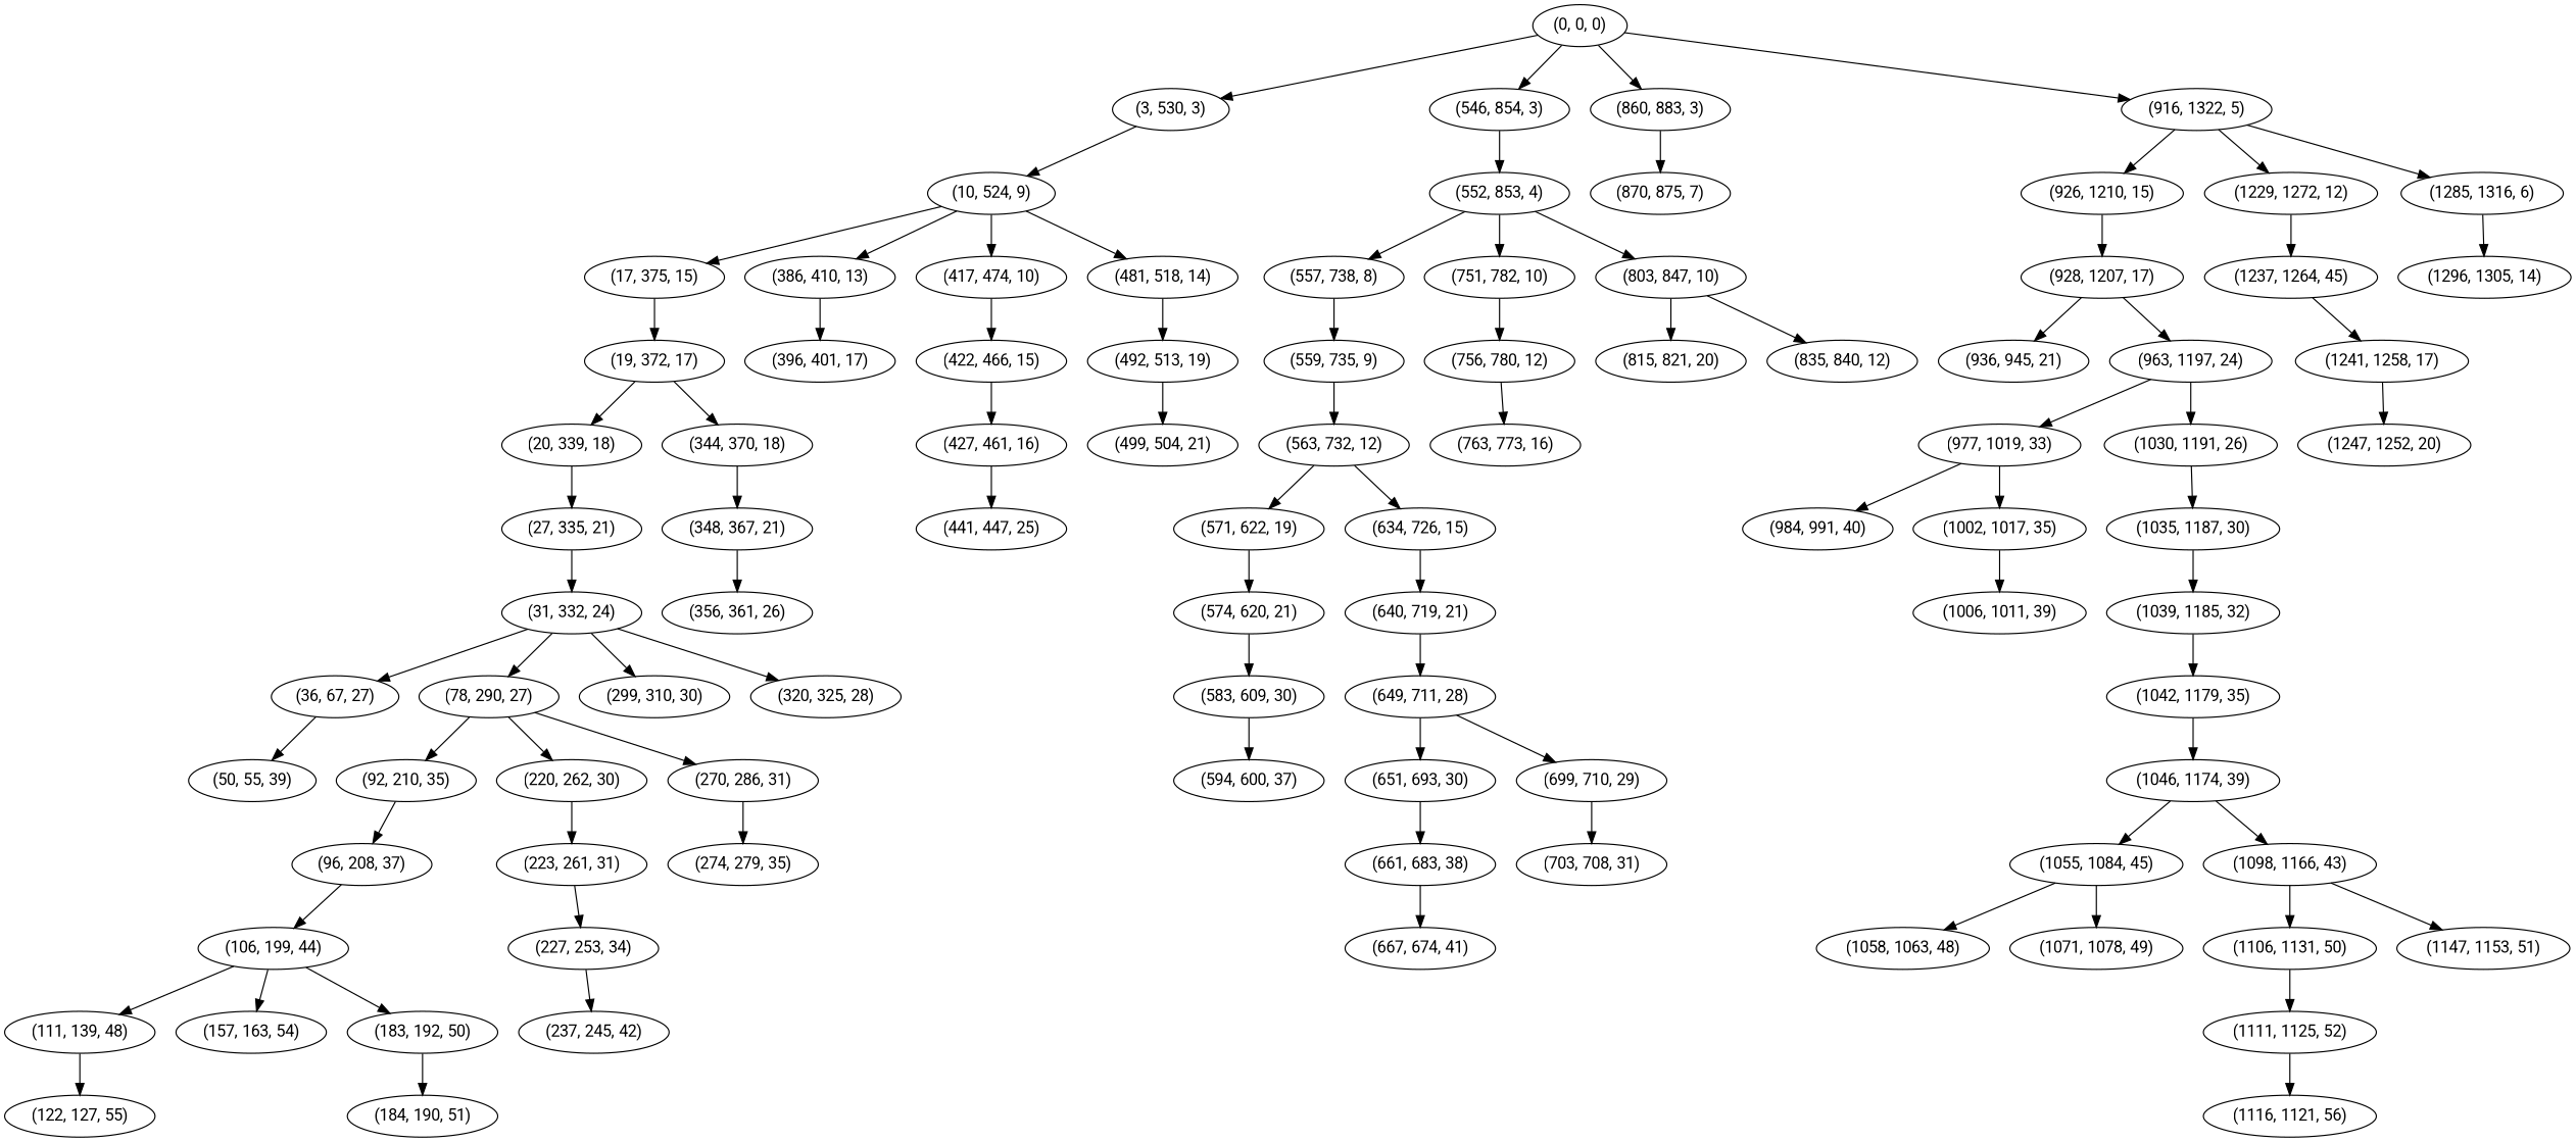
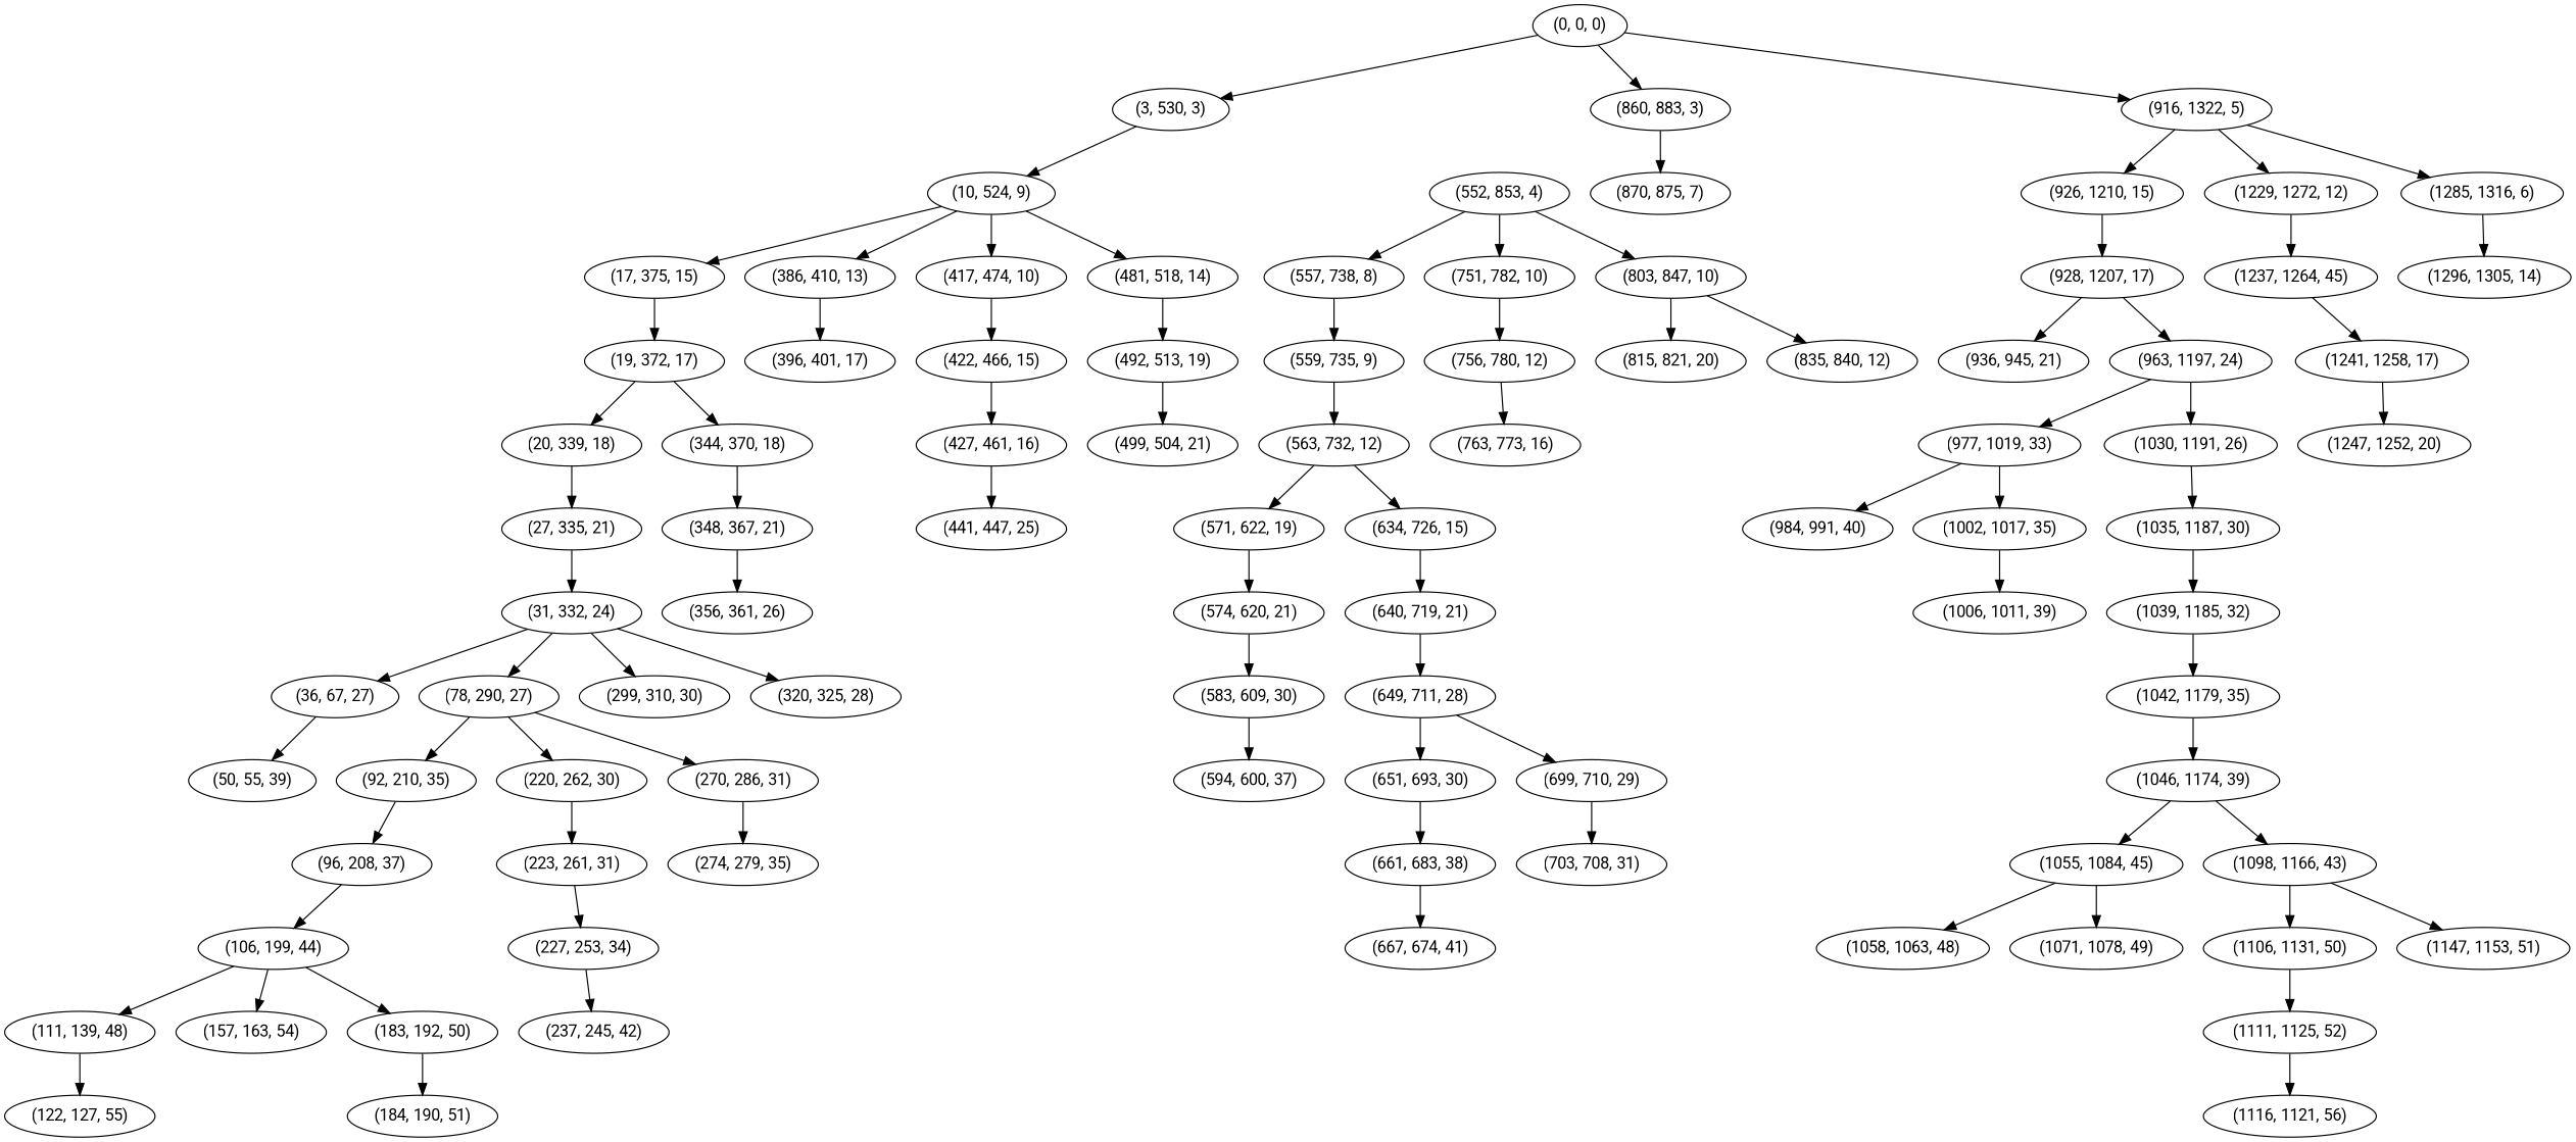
  digraph {
    fontname=Roboto
    node [fontname=Roboto]
    edge [fontname=Roboto]
    "(0, 0, 0)"
    "(3, 530, 3)"
-   "(546, 854, 3)"
    "(860, 883, 3)"
    "(916, 1322, 5)"
    "(10, 524, 9)"
    "(552, 853, 4)"
    "(870, 875, 7)"
    "(926, 1210, 15)"
    "(1229, 1272, 12)"
    "(1285, 1316, 6)"
    "(17, 375, 15)"
    "(386, 410, 13)"
    "(417, 474, 10)"
    "(481, 518, 14)"
    "(19, 372, 17)"
    "(396, 401, 17)"
    "(422, 466, 15)"
    "(492, 513, 19)"
    "(20, 339, 18)"
    "(344, 370, 18)"
    "(27, 335, 21)"
    "(348, 367, 21)"
    "(31, 332, 24)"
    "(36, 67, 27)"
    "(78, 290, 27)"
    "(299, 310, 30)"
    "(320, 325, 28)"
    "(50, 55, 39)"
    "(92, 210, 35)"
    "(220, 262, 30)"
    "(270, 286, 31)"
    "(96, 208, 37)"
    "(223, 261, 31)"
    "(274, 279, 35)"
    "(106, 199, 44)"
    "(111, 139, 48)"
    "(157, 163, 54)"
    "(183, 192, 50)"
    "(122, 127, 55)"
    "(184, 190, 51)"
    "(227, 253, 34)"
    "(237, 245, 42)"
    "(356, 361, 26)"
    "(427, 461, 16)"
    "(441, 447, 25)"
    "(499, 504, 21)"
    "(557, 738, 8)"
    "(751, 782, 10)"
    "(803, 847, 10)"
    "(559, 735, 9)"
    "(756, 780, 12)"
    "(815, 821, 20)"
    "(835, 840, 12)"
    "(563, 732, 12)"
    "(571, 622, 19)"
    "(634, 726, 15)"
    "(574, 620, 21)"
    "(640, 719, 21)"
    "(583, 609, 30)"
    "(594, 600, 37)"
    "(649, 711, 28)"
    "(651, 693, 30)"
    "(699, 710, 29)"
    "(661, 683, 38)"
    "(703, 708, 31)"
    "(667, 674, 41)"
    "(763, 773, 16)"
    "(928, 1207, 17)"
    n70 [label="(1237, 1264, 45)"]
    "(1296, 1305, 14)"
    "(936, 945, 21)"
    "(963, 1197, 24)"
    "(977, 1019, 33)"
    "(1030, 1191, 26)"
    n76 [label="(984, 991, 40)"]
    "(1002, 1017, 35)"
    "(1035, 1187, 30)"
    "(1006, 1011, 39)"
    "(1039, 1185, 32)"
    "(1042, 1179, 35)"
    "(1046, 1174, 39)"
    "(1055, 1084, 45)"
    "(1098, 1166, 43)"
    "(1058, 1063, 48)"
    "(1071, 1078, 49)"
    "(1106, 1131, 50)"
    "(1147, 1153, 51)"
    "(1111, 1125, 52)"
    "(1116, 1121, 56)"
    "(1241, 1258, 17)"
    "(1247, 1252, 20)"
    "(0, 0, 0)" -> "(3, 530, 3)"
-   "(0, 0, 0)" -> "(546, 854, 3)"
    "(0, 0, 0)" -> "(860, 883, 3)"
    "(0, 0, 0)" -> "(916, 1322, 5)"
    "(3, 530, 3)" -> "(10, 524, 9)"
-   "(546, 854, 3)" -> "(552, 853, 4)"
    "(860, 883, 3)" -> "(870, 875, 7)"
    "(916, 1322, 5)" -> "(926, 1210, 15)"
    "(916, 1322, 5)" -> "(1229, 1272, 12)"
    "(916, 1322, 5)" -> "(1285, 1316, 6)"
    "(10, 524, 9)" -> "(17, 375, 15)"
    "(10, 524, 9)" -> "(386, 410, 13)"
    "(10, 524, 9)" -> "(417, 474, 10)"
    "(10, 524, 9)" -> "(481, 518, 14)"
    "(552, 853, 4)" -> "(557, 738, 8)"
    "(552, 853, 4)" -> "(751, 782, 10)"
    "(552, 853, 4)" -> "(803, 847, 10)"
    "(926, 1210, 15)" -> "(928, 1207, 17)"
    "(1229, 1272, 12)" -> n70
    "(1285, 1316, 6)" -> "(1296, 1305, 14)"
    "(17, 375, 15)" -> "(19, 372, 17)"
    "(386, 410, 13)" -> "(396, 401, 17)"
    "(417, 474, 10)" -> "(422, 466, 15)"
    "(481, 518, 14)" -> "(492, 513, 19)"
    "(19, 372, 17)" -> "(20, 339, 18)"
    "(19, 372, 17)" -> "(344, 370, 18)"
    "(422, 466, 15)" -> "(427, 461, 16)"
    "(492, 513, 19)" -> "(499, 504, 21)"
    "(20, 339, 18)" -> "(27, 335, 21)"
    "(344, 370, 18)" -> "(348, 367, 21)"
    "(27, 335, 21)" -> "(31, 332, 24)"
    "(348, 367, 21)" -> "(356, 361, 26)"
    "(31, 332, 24)" -> "(36, 67, 27)"
    "(31, 332, 24)" -> "(78, 290, 27)"
    "(31, 332, 24)" -> "(299, 310, 30)"
    "(31, 332, 24)" -> "(320, 325, 28)"
    "(36, 67, 27)" -> "(50, 55, 39)"
    "(78, 290, 27)" -> "(92, 210, 35)"
    "(78, 290, 27)" -> "(220, 262, 30)"
    "(78, 290, 27)" -> "(270, 286, 31)"
    "(92, 210, 35)" -> "(96, 208, 37)"
    "(220, 262, 30)" -> "(223, 261, 31)"
    "(270, 286, 31)" -> "(274, 279, 35)"
    "(96, 208, 37)" -> "(106, 199, 44)"
    "(223, 261, 31)" -> "(227, 253, 34)"
    "(106, 199, 44)" -> "(111, 139, 48)"
    "(106, 199, 44)" -> "(157, 163, 54)"
    "(106, 199, 44)" -> "(183, 192, 50)"
    "(111, 139, 48)" -> "(122, 127, 55)"
    "(183, 192, 50)" -> "(184, 190, 51)"
    "(227, 253, 34)" -> "(237, 245, 42)"
    "(427, 461, 16)" -> "(441, 447, 25)"
    "(557, 738, 8)" -> "(559, 735, 9)"
    "(751, 782, 10)" -> "(756, 780, 12)"
    "(803, 847, 10)" -> "(815, 821, 20)"
    "(803, 847, 10)" -> "(835, 840, 12)"
    "(559, 735, 9)" -> "(563, 732, 12)"
    "(756, 780, 12)" -> "(763, 773, 16)"
    "(563, 732, 12)" -> "(571, 622, 19)"
    "(563, 732, 12)" -> "(634, 726, 15)"
    "(571, 622, 19)" -> "(574, 620, 21)"
    "(634, 726, 15)" -> "(640, 719, 21)"
    "(574, 620, 21)" -> "(583, 609, 30)"
    "(640, 719, 21)" -> "(649, 711, 28)"
    "(583, 609, 30)" -> "(594, 600, 37)"
    "(649, 711, 28)" -> "(651, 693, 30)"
    "(649, 711, 28)" -> "(699, 710, 29)"
    "(651, 693, 30)" -> "(661, 683, 38)"
    "(699, 710, 29)" -> "(703, 708, 31)"
    "(661, 683, 38)" -> "(667, 674, 41)"
    "(928, 1207, 17)" -> "(936, 945, 21)"
    "(928, 1207, 17)" -> "(963, 1197, 24)"
    n70 -> "(1241, 1258, 17)"
    "(963, 1197, 24)" -> "(977, 1019, 33)"
    "(963, 1197, 24)" -> "(1030, 1191, 26)"
    "(977, 1019, 33)" -> n76
    "(977, 1019, 33)" -> "(1002, 1017, 35)"
    "(1030, 1191, 26)" -> "(1035, 1187, 30)"
    "(1002, 1017, 35)" -> "(1006, 1011, 39)"
    "(1035, 1187, 30)" -> "(1039, 1185, 32)"
    "(1039, 1185, 32)" -> "(1042, 1179, 35)"
    "(1042, 1179, 35)" -> "(1046, 1174, 39)"
    "(1046, 1174, 39)" -> "(1055, 1084, 45)"
    "(1046, 1174, 39)" -> "(1098, 1166, 43)"
    "(1055, 1084, 45)" -> "(1058, 1063, 48)"
    "(1055, 1084, 45)" -> "(1071, 1078, 49)"
    "(1098, 1166, 43)" -> "(1106, 1131, 50)"
    "(1098, 1166, 43)" -> "(1147, 1153, 51)"
    "(1106, 1131, 50)" -> "(1111, 1125, 52)"
    "(1111, 1125, 52)" -> "(1116, 1121, 56)"
    "(1241, 1258, 17)" -> "(1247, 1252, 20)"
  }
